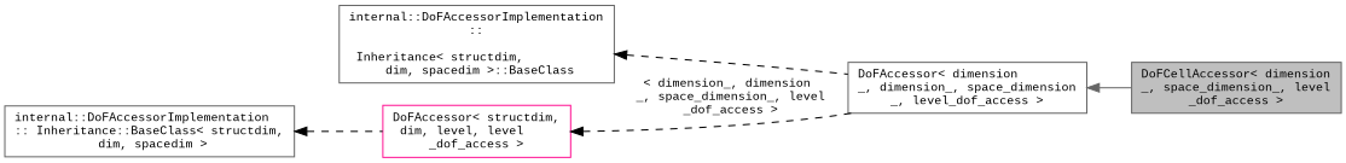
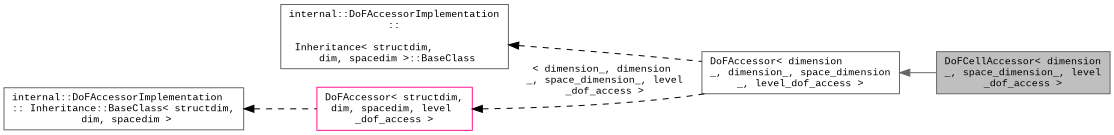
  digraph {
    rankdir=LR
    fontname="Liberation Mono"
    node [color=gray40 fillcolor=white fontname="Liberation Mono" fontsize=10 shape=record style=filled]
    edge [color=black dir=back fontname="Liberation Mono" fontsize=10 labelfontname=Helvetica labelfontsize=10 style=dashed]
    n1 [fillcolor=grey75 fontcolor=black height=0.2 label="DoFCellAccessor\< dimension\l_, space_dimension_, level\l_dof_access \>" width=0.4]
    n2 [height=0.2 label="DoFAccessor\< dimension\l_, dimension_, space_dimension\l_, level_dof_access \>" width=0.4]
    n3 [height=0.2 label="internal::DoFAccessorImplementation\l::\n                    \l  Inheritance\< structdim,\l dim, spacedim \>::BaseClass" width=0.4]
-   n4 [color=deeppink height=0.2 label="DoFAccessor\< structdim,\l dim, level, level\l_dof_access \>" width=0.4]
+   n4 [color=deeppink height=0.2 label="DoFAccessor\< structdim,\l dim, spacedim, level\l_dof_access \>" width=0.4]
    n5 [height=0.2 label="internal::DoFAccessorImplementation\l:: Inheritance::BaseClass\< structdim,\l dim, spacedim \>" width=0.4]
    n2 -> n1 [color=gray40 style=solid]
    n3 -> n2
    n4 -> n2 [label=" \< dimension_, dimension\l_, space_dimension_, level\l_dof_access \>"]
    n5 -> n4
  }
